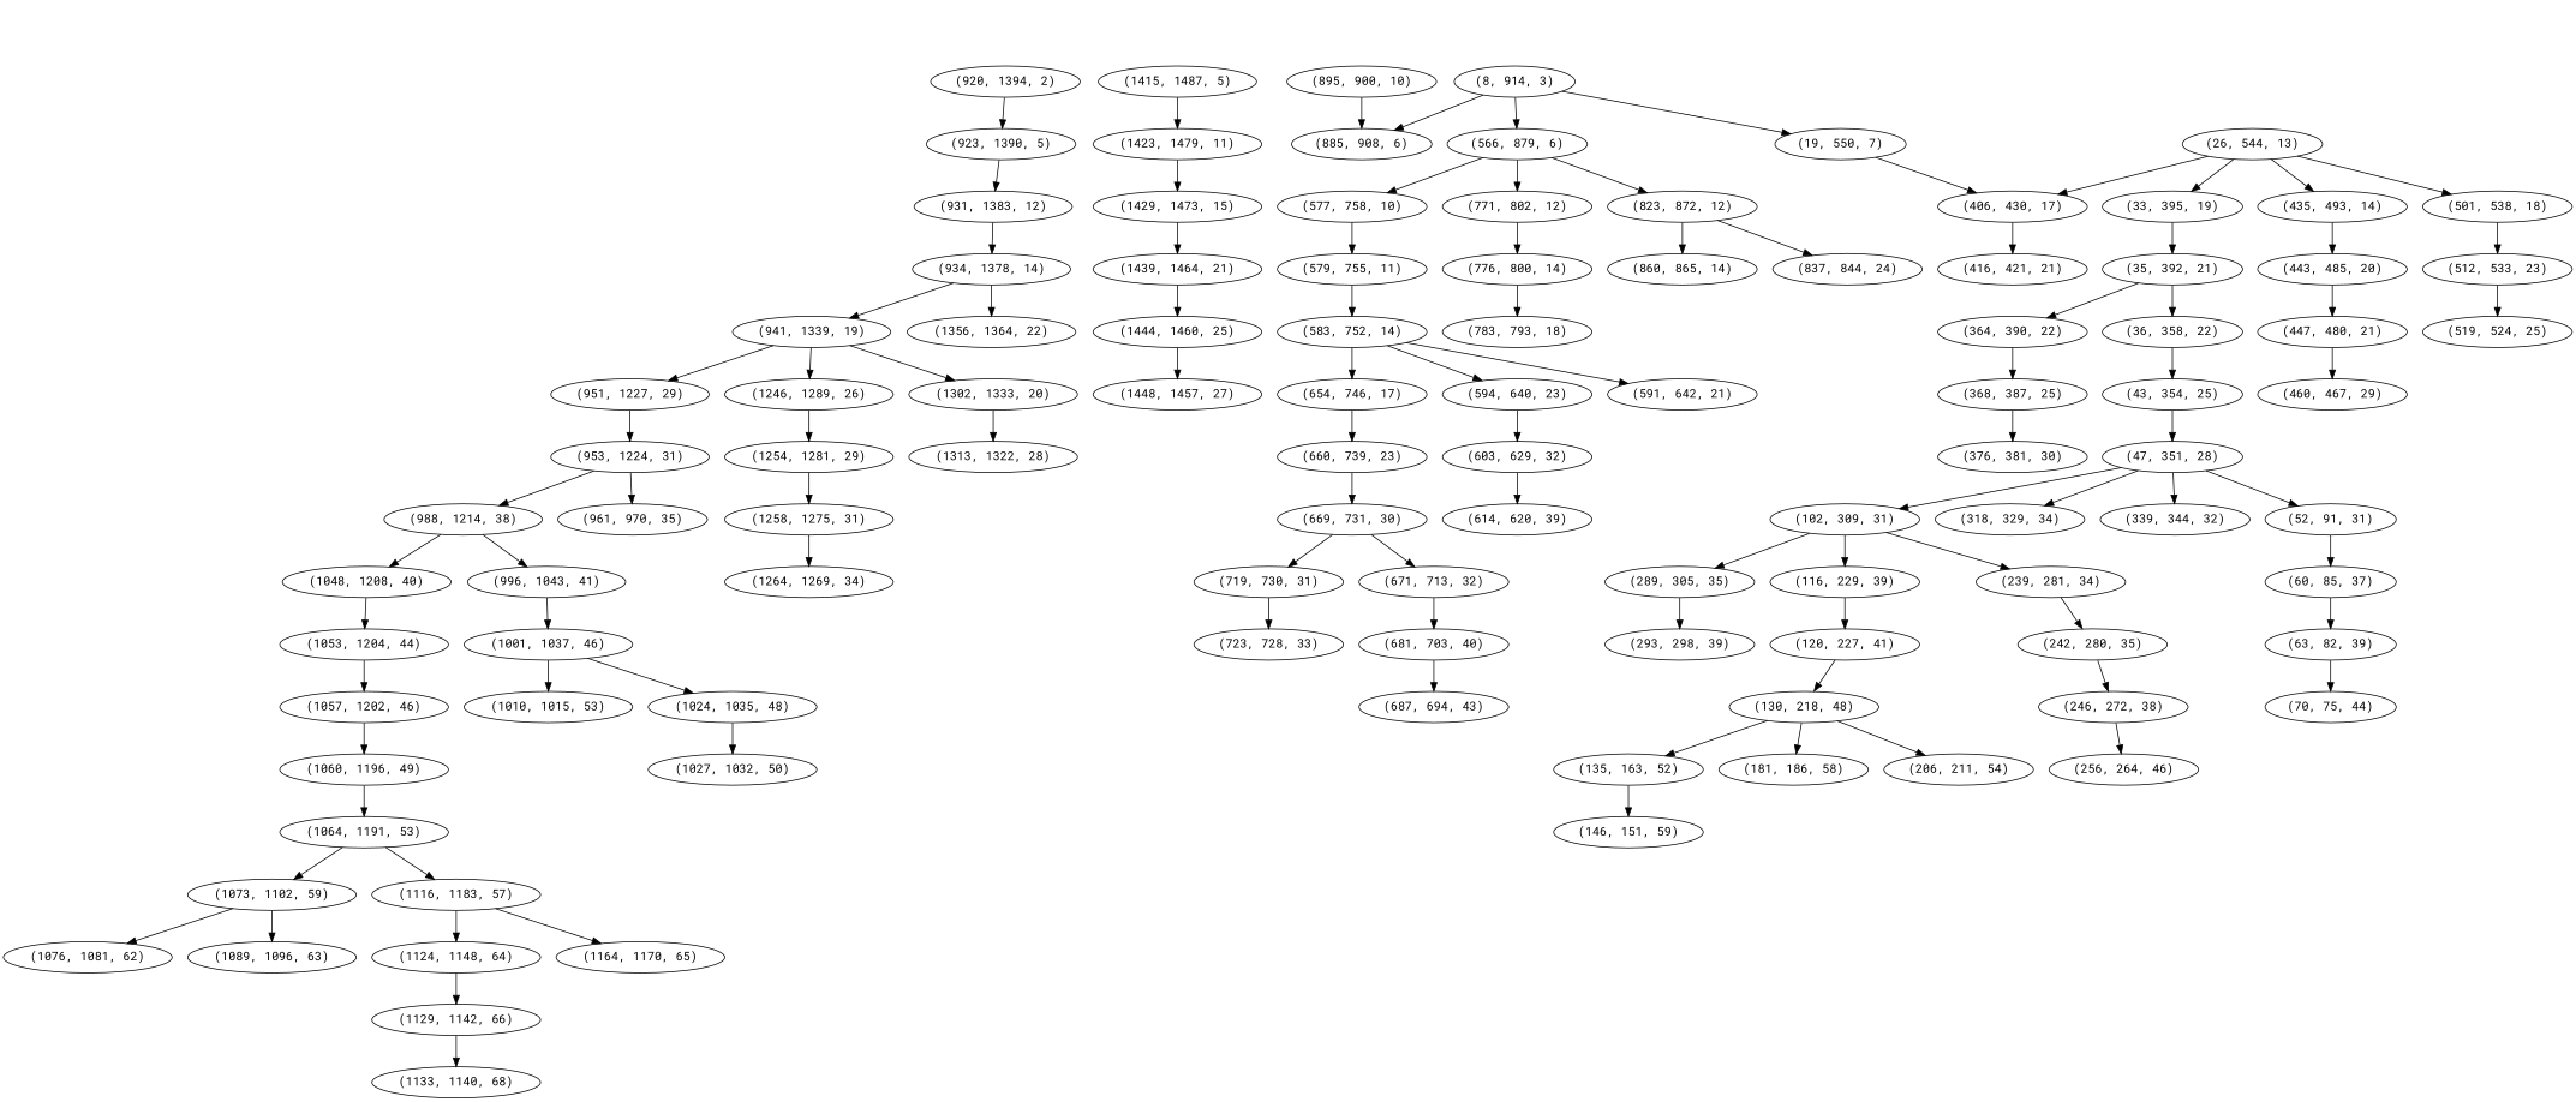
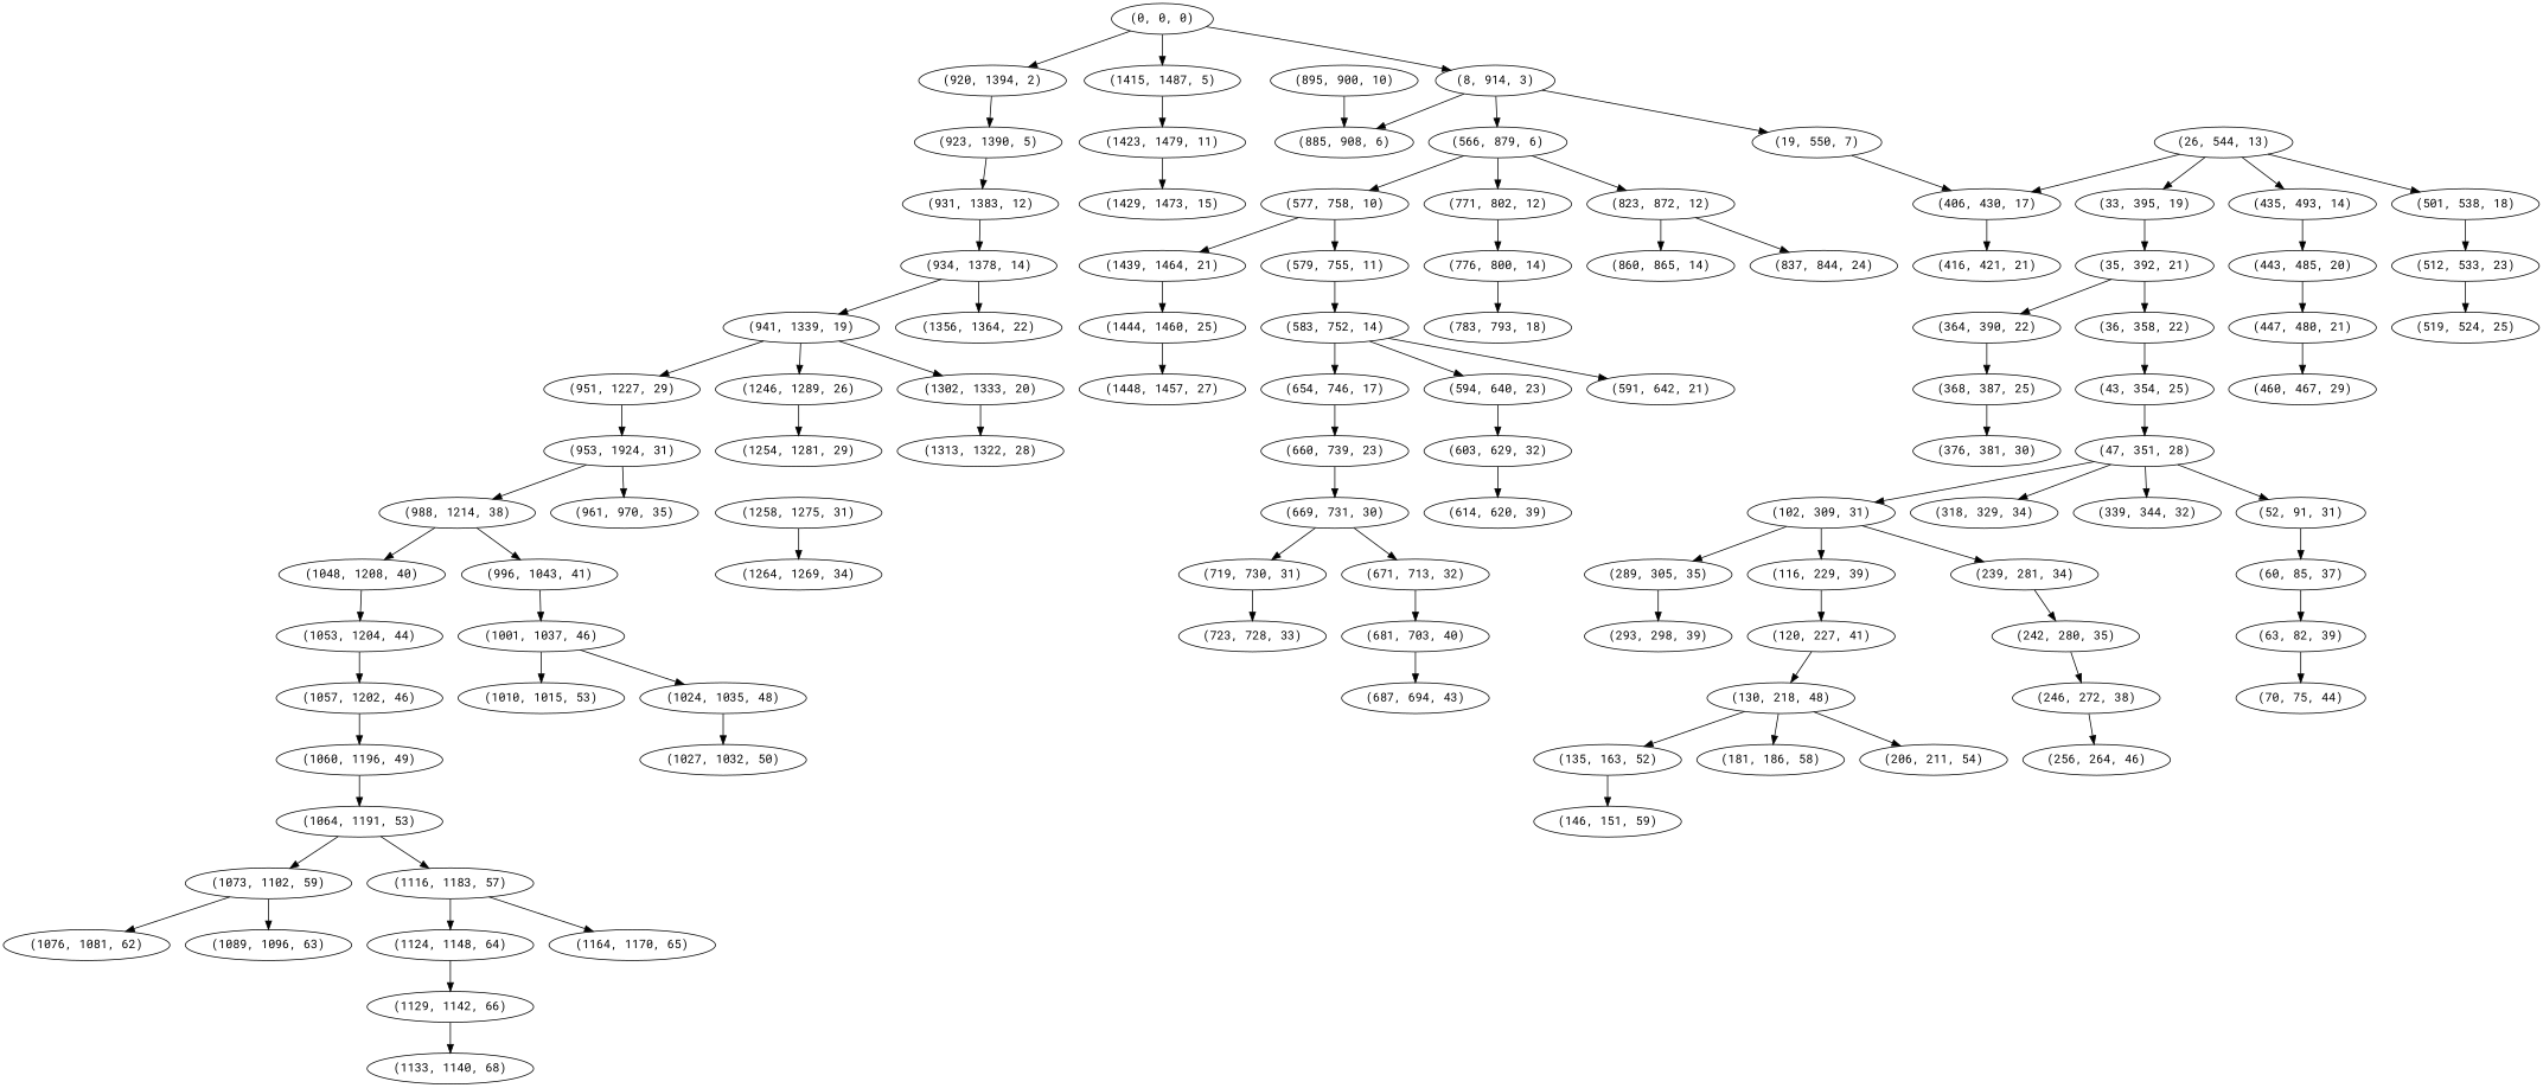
  digraph {
    fontname="Roboto Mono"
    node [fontname="Roboto Mono"]
    edge [fontname="Roboto Mono"]
+   "(0, 0, 0)"
    "(8, 914, 3)"
    "(920, 1394, 2)"
    "(1415, 1487, 5)"
    "(19, 550, 7)"
    "(566, 879, 6)"
    "(885, 908, 6)"
    "(923, 1390, 5)"
    "(1423, 1479, 11)"
    "(406, 430, 17)"
    "(577, 758, 10)"
    "(771, 802, 12)"
    "(823, 872, 12)"
    "(26, 544, 13)"
    "(33, 395, 19)"
    "(435, 493, 14)"
    "(501, 538, 18)"
    "(35, 392, 21)"
    "(416, 421, 21)"
    "(443, 485, 20)"
    "(512, 533, 23)"
    "(36, 358, 22)"
    "(364, 390, 22)"
    "(43, 354, 25)"
    "(368, 387, 25)"
    "(47, 351, 28)"
    "(52, 91, 31)"
    "(102, 309, 31)"
    "(318, 329, 34)"
    "(339, 344, 32)"
    "(60, 85, 37)"
    "(116, 229, 39)"
    "(239, 281, 34)"
    "(289, 305, 35)"
    "(63, 82, 39)"
    "(70, 75, 44)"
    "(120, 227, 41)"
    "(242, 280, 35)"
    "(293, 298, 39)"
    "(130, 218, 48)"
    "(135, 163, 52)"
    "(181, 186, 58)"
    "(206, 211, 54)"
    "(146, 151, 59)"
    "(246, 272, 38)"
    "(256, 264, 46)"
    "(376, 381, 30)"
    "(447, 480, 21)"
    "(460, 467, 29)"
    "(519, 524, 25)"
    "(579, 755, 11)"
    "(776, 800, 14)"
    "(837, 844, 24)"
    "(860, 865, 14)"
    "(583, 752, 14)"
    "(591, 642, 21)"
    "(654, 746, 17)"
    "(594, 640, 23)"
    "(660, 739, 23)"
    "(603, 629, 32)"
    "(614, 620, 39)"
    "(669, 731, 30)"
    "(671, 713, 32)"
    "(719, 730, 31)"
    "(681, 703, 40)"
    "(723, 728, 33)"
    "(687, 694, 43)"
    "(783, 793, 18)"
    "(895, 900, 10)"
    "(931, 1383, 12)"
    "(934, 1378, 14)"
    "(941, 1339, 19)"
    "(1356, 1364, 22)"
    "(951, 1227, 29)"
    "(1246, 1289, 26)"
    "(1302, 1333, 20)"
-   "(953, 1224, 31)"
+   "(953, 1224, 31)" [label="(953, 1924, 31)"]
    "(1254, 1281, 29)"
    "(1313, 1322, 28)"
    "(961, 970, 35)"
    "(988, 1214, 38)"
    "(996, 1043, 41)"
    "(1048, 1208, 40)"
    "(1001, 1037, 46)"
    "(1053, 1204, 44)"
    "(1010, 1015, 53)"
    "(1024, 1035, 48)"
    "(1027, 1032, 50)"
    "(1057, 1202, 46)"
    "(1060, 1196, 49)"
    "(1064, 1191, 53)"
    "(1073, 1102, 59)"
    "(1116, 1183, 57)"
    "(1076, 1081, 62)"
    "(1089, 1096, 63)"
    "(1124, 1148, 64)"
    "(1164, 1170, 65)"
    "(1129, 1142, 66)"
    "(1133, 1140, 68)"
    "(1258, 1275, 31)"
    "(1264, 1269, 34)"
    "(1429, 1473, 15)"
    "(1439, 1464, 21)"
    "(1444, 1460, 25)"
    "(1448, 1457, 27)"
+   "(0, 0, 0)" -> "(8, 914, 3)"
+   "(0, 0, 0)" -> "(920, 1394, 2)"
+   "(0, 0, 0)" -> "(1415, 1487, 5)"
    "(8, 914, 3)" -> "(19, 550, 7)"
    "(8, 914, 3)" -> "(566, 879, 6)"
    "(8, 914, 3)" -> "(885, 908, 6)"
    "(920, 1394, 2)" -> "(923, 1390, 5)"
    "(1415, 1487, 5)" -> "(1423, 1479, 11)"
    "(19, 550, 7)" -> "(406, 430, 17)"
    "(566, 879, 6)" -> "(577, 758, 10)"
    "(566, 879, 6)" -> "(771, 802, 12)"
    "(566, 879, 6)" -> "(823, 872, 12)"
    "(923, 1390, 5)" -> "(931, 1383, 12)"
    "(1423, 1479, 11)" -> "(1429, 1473, 15)"
    "(406, 430, 17)" -> "(416, 421, 21)"
    "(577, 758, 10)" -> "(579, 755, 11)"
    "(771, 802, 12)" -> "(776, 800, 14)"
    "(823, 872, 12)" -> "(837, 844, 24)"
    "(823, 872, 12)" -> "(860, 865, 14)"
    "(26, 544, 13)" -> "(406, 430, 17)"
    "(26, 544, 13)" -> "(33, 395, 19)"
    "(26, 544, 13)" -> "(435, 493, 14)"
    "(26, 544, 13)" -> "(501, 538, 18)"
    "(33, 395, 19)" -> "(35, 392, 21)"
    "(435, 493, 14)" -> "(443, 485, 20)"
    "(501, 538, 18)" -> "(512, 533, 23)"
    "(35, 392, 21)" -> "(36, 358, 22)"
    "(35, 392, 21)" -> "(364, 390, 22)"
    "(443, 485, 20)" -> "(447, 480, 21)"
    "(512, 533, 23)" -> "(519, 524, 25)"
    "(36, 358, 22)" -> "(43, 354, 25)"
    "(364, 390, 22)" -> "(368, 387, 25)"
    "(43, 354, 25)" -> "(47, 351, 28)"
    "(368, 387, 25)" -> "(376, 381, 30)"
    "(47, 351, 28)" -> "(52, 91, 31)"
    "(47, 351, 28)" -> "(102, 309, 31)"
    "(47, 351, 28)" -> "(318, 329, 34)"
    "(47, 351, 28)" -> "(339, 344, 32)"
    "(52, 91, 31)" -> "(60, 85, 37)"
    "(102, 309, 31)" -> "(116, 229, 39)"
    "(102, 309, 31)" -> "(239, 281, 34)"
    "(102, 309, 31)" -> "(289, 305, 35)"
    "(60, 85, 37)" -> "(63, 82, 39)"
    "(116, 229, 39)" -> "(120, 227, 41)"
    "(239, 281, 34)" -> "(242, 280, 35)"
    "(289, 305, 35)" -> "(293, 298, 39)"
    "(63, 82, 39)" -> "(70, 75, 44)"
    "(120, 227, 41)" -> "(130, 218, 48)"
    "(242, 280, 35)" -> "(246, 272, 38)"
    "(130, 218, 48)" -> "(135, 163, 52)"
    "(130, 218, 48)" -> "(181, 186, 58)"
    "(130, 218, 48)" -> "(206, 211, 54)"
    "(135, 163, 52)" -> "(146, 151, 59)"
    "(246, 272, 38)" -> "(256, 264, 46)"
    "(447, 480, 21)" -> "(460, 467, 29)"
    "(579, 755, 11)" -> "(583, 752, 14)"
    "(776, 800, 14)" -> "(783, 793, 18)"
    "(583, 752, 14)" -> "(591, 642, 21)"
    "(583, 752, 14)" -> "(654, 746, 17)"
    "(583, 752, 14)" -> "(594, 640, 23)"
    "(654, 746, 17)" -> "(660, 739, 23)"
    "(594, 640, 23)" -> "(603, 629, 32)"
    "(660, 739, 23)" -> "(669, 731, 30)"
    "(603, 629, 32)" -> "(614, 620, 39)"
    "(669, 731, 30)" -> "(671, 713, 32)"
    "(669, 731, 30)" -> "(719, 730, 31)"
    "(671, 713, 32)" -> "(681, 703, 40)"
    "(719, 730, 31)" -> "(723, 728, 33)"
    "(681, 703, 40)" -> "(687, 694, 43)"
    "(895, 900, 10)" -> "(885, 908, 6)"
    "(931, 1383, 12)" -> "(934, 1378, 14)"
    "(934, 1378, 14)" -> "(941, 1339, 19)"
    "(934, 1378, 14)" -> "(1356, 1364, 22)"
    "(941, 1339, 19)" -> "(951, 1227, 29)"
    "(941, 1339, 19)" -> "(1246, 1289, 26)"
    "(941, 1339, 19)" -> "(1302, 1333, 20)"
    "(951, 1227, 29)" -> "(953, 1224, 31)"
    "(1246, 1289, 26)" -> "(1254, 1281, 29)"
    "(1302, 1333, 20)" -> "(1313, 1322, 28)"
    "(953, 1224, 31)" -> "(961, 970, 35)"
    "(953, 1224, 31)" -> "(988, 1214, 38)"
-   "(1254, 1281, 29)" -> "(1258, 1275, 31)"
    "(988, 1214, 38)" -> "(996, 1043, 41)"
    "(988, 1214, 38)" -> "(1048, 1208, 40)"
    "(996, 1043, 41)" -> "(1001, 1037, 46)"
    "(1048, 1208, 40)" -> "(1053, 1204, 44)"
    "(1001, 1037, 46)" -> "(1010, 1015, 53)"
    "(1001, 1037, 46)" -> "(1024, 1035, 48)"
    "(1053, 1204, 44)" -> "(1057, 1202, 46)"
    "(1024, 1035, 48)" -> "(1027, 1032, 50)"
    "(1057, 1202, 46)" -> "(1060, 1196, 49)"
    "(1060, 1196, 49)" -> "(1064, 1191, 53)"
    "(1064, 1191, 53)" -> "(1073, 1102, 59)"
    "(1064, 1191, 53)" -> "(1116, 1183, 57)"
    "(1073, 1102, 59)" -> "(1076, 1081, 62)"
    "(1073, 1102, 59)" -> "(1089, 1096, 63)"
    "(1116, 1183, 57)" -> "(1124, 1148, 64)"
    "(1116, 1183, 57)" -> "(1164, 1170, 65)"
    "(1124, 1148, 64)" -> "(1129, 1142, 66)"
    "(1129, 1142, 66)" -> "(1133, 1140, 68)"
    "(1258, 1275, 31)" -> "(1264, 1269, 34)"
-   "(1429, 1473, 15)" -> "(1439, 1464, 21)"
+   "(577, 758, 10)" -> "(1439, 1464, 21)"
    "(1439, 1464, 21)" -> "(1444, 1460, 25)"
    "(1444, 1460, 25)" -> "(1448, 1457, 27)"
  }
